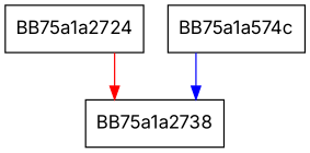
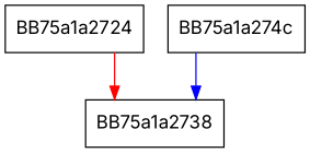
  digraph {
    fontname=Inter
    splines=ortho
    node [fontname=Inter shape=box]
    edge [fontname=Inter]
    BB75a1a2724
    BB75a1a2738
-   BB75a1a274c [label=BB75a1a574c]
+   BB75a1a274c
    BB75a1a2724 -> BB75a1a2738 [color=red]
    BB75a1a274c -> BB75a1a2738 [color=blue]
  }
